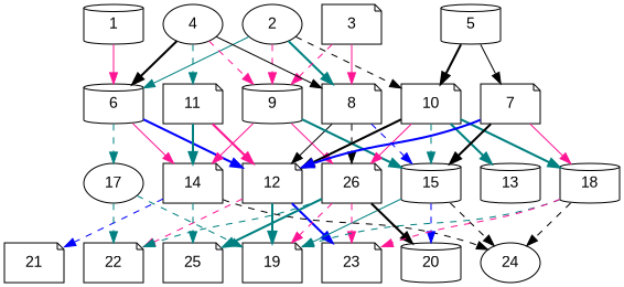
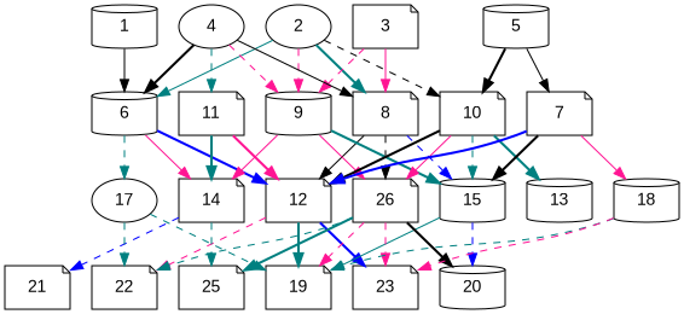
  digraph {
    fontname="Liberation Sans"
    node [alpha=0.05 fontname="Liberation Sans" shape=note]
    edge [color=teal fontname="Liberation Sans" style=dashed]
    1 [alpha=0.17 expect_size=17028096 shape=cylinder]
    6 [alpha=0.16 expect_size=42528768 shape=cylinder]
    12 [alpha=0.03 expect_size=16177152]
    14 [alpha=0.13 expect_size=13619200]
    17 [alpha=0.10 expect_size=35847168 shape=ellipse]
    19 [alpha=0.17 expect_size=27162624]
    22 [alpha=0.14 expect_size=24171520]
    23 [expect_size=30336000]
    21 [alpha=0.13 expect_size=34648064]
-   24 [alpha=0.11 expect_size=12397568 shape=ellipse]
    25 [alpha=0.18 expect_size=44199936]
    2 [alpha=0.19 expect_size=30327808 shape=ellipse]
    8 [expect_size=20303872]
    9 [expect_size=8666112 shape=cylinder]
    10 [alpha=0.18 expect_size=31529984]
    15 [alpha=0.01 expect_size=36661248 shape=cylinder]
    n17 [alpha=0.15 expect_size=46185472 label=26]
    18 [alpha=0.02 expect_size=16135168 shape=cylinder]
    13 [alpha=0.12 expect_size=14512128 shape=cylinder]
    20 [alpha=0.03 expect_size=38436864 shape=cylinder]
    3 [alpha=0.20 expect_size=28881920]
    4 [alpha=0.10 expect_size=39852032 shape=ellipse]
    11 [alpha=0.16 expect_size=22413312]
    5 [alpha=0.04 expect_size=9448448 shape=cylinder]
    7 [alpha=0.12 expect_size=47640576]
-   1 -> 6 [color=deeppink style=solid]
+   1 -> 6 [color=black style=solid]
    6 -> 12 [color=blue style=bold]
    6 -> 14 [color=deeppink style=solid]
    6 -> 17
    12 -> 19 [style=bold]
    12 -> 22 [color=deeppink]
    12 -> 23 [color=blue style=bold]
    14 -> 21 [color=blue]
-   14 -> 24 [color=black]
    14 -> 25
    17 -> 19
    17 -> 22
    2 -> 6 [style=solid]
    2 -> 8 [style=bold]
    2 -> 9 [color=deeppink]
    2 -> 10 [color=black]
    8 -> 12 [color=black style=solid]
    8 -> 15 [color=blue]
    8 -> n17 [color=black]
    9 -> 14 [color=deeppink style=solid]
    9 -> 15 [style=bold]
    9 -> n17 [color=deeppink style=solid]
    10 -> 12 [color=black style=bold]
    10 -> 15
    10 -> n17 [color=deeppink style=solid]
-   10 -> 18 [style=bold]
    10 -> 13 [style=bold]
    15 -> 19 [style=solid]
-   15 -> 24 [color=black]
    15 -> 20 [color=blue]
    n17 -> 19 [color=deeppink]
    n17 -> 22
    n17 -> 23 [color=deeppink]
    n17 -> 25 [style=bold]
    n17 -> 20 [color=black style=bold]
    18 -> 19
    18 -> 23 [color=deeppink]
-   18 -> 24 [color=black]
    3 -> 8 [color=deeppink style=solid]
    3 -> 9 [color=deeppink]
    4 -> 6 [color=black style=bold]
    4 -> 8 [color=black style=solid]
    4 -> 9 [color=deeppink]
    4 -> 11
    11 -> 12 [color=deeppink style=bold]
    11 -> 14 [style=bold]
    5 -> 10 [color=black style=bold]
    5 -> 7 [color=black style=solid]
    7 -> 12 [color=blue style=bold]
    7 -> 15 [color=black style=bold]
    7 -> 18 [color=deeppink style=solid]
  }
